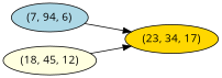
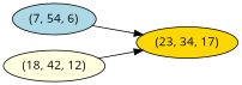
  digraph {
    fontname="Open Sans"
    rankdir=LR
    node [fontname="Open Sans" style=filled]
    edge [fontname="Open Sans" style=solid]
-   "(7, 54, 6)" [fillcolor=lightblue label="(7, 94, 6)"]
+   "(7, 54, 6)" [fillcolor=lightblue]
    "(23, 34, 17)" [fillcolor=gold]
-   "(18, 42, 12)" [fillcolor=lightyellow label="(18, 45, 12)"]
+   "(18, 42, 12)" [fillcolor=lightyellow]
    "(7, 54, 6)" -> "(23, 34, 17)"
    "(18, 42, 12)" -> "(23, 34, 17)"
  }
